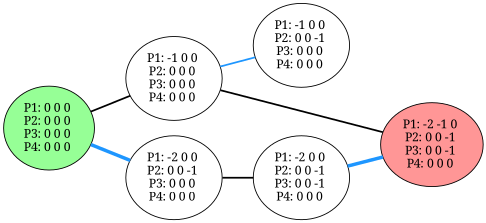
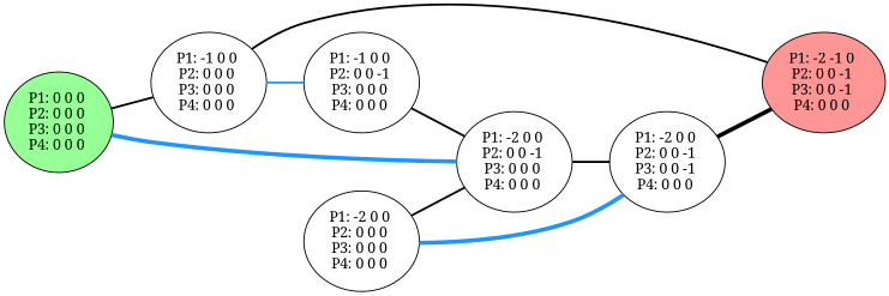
  graph {
    color=black
    fontname="Noto Serif"
    rankdir=LR
    node [fontname="Noto Serif"]
    edge [color=black fontname="Noto Serif" style=bold]
    n1 [fillcolor="#96FF96" label="P1: 0 0 0 \nP2: 0 0 0 \nP3: 0 0 0 \nP4: 0 0 0 \n" style=filled]
    n2 [label="P1: -1 0 0 \nP2: 0 0 0 \nP3: 0 0 0 \nP4: 0 0 0 \n"]
    n3 [label="P1: -2 0 0 \nP2: 0 0 -1 \nP3: 0 0 0 \nP4: 0 0 0 \n"]
    n4 [label="P1: -1 0 0 \nP2: 0 0 -1 \nP3: 0 0 0 \nP4: 0 0 0 \n"]
    n5 [fillcolor="#FF9696" label="P1: -2 -1 0 \nP2: 0 0 -1 \nP3: 0 0 -1 \nP4: 0 0 0 \n" style=filled]
+   n6 [label="P1: -2 0 0 \nP2: 0 0 0 \nP3: 0 0 0 \nP4: 0 0 0 \n"]
    n7 [label="P1: -2 0 0 \nP2: 0 0 -1 \nP3: 0 0 -1 \nP4: 0 0 0 \n"]
    n1 -- n2
    n1 -- n3 [color="#1E96FF" penwidth=4.0]
    n2 -- n4 [color="#1E96FF"]
    n2 -- n5
    n3 -- n7
-   n7 -- n5 [color="#1E96FF" penwidth=4.0]
+   n4 -- n3
+   n6 -- n3
+   n6 -- n7 [color="#1E96FF" penwidth=4.0]
+   n7 -- n5 [penwidth=4.0]
  }
